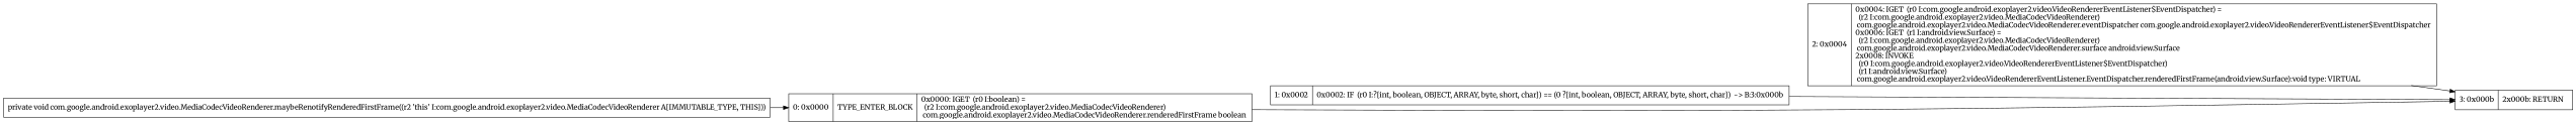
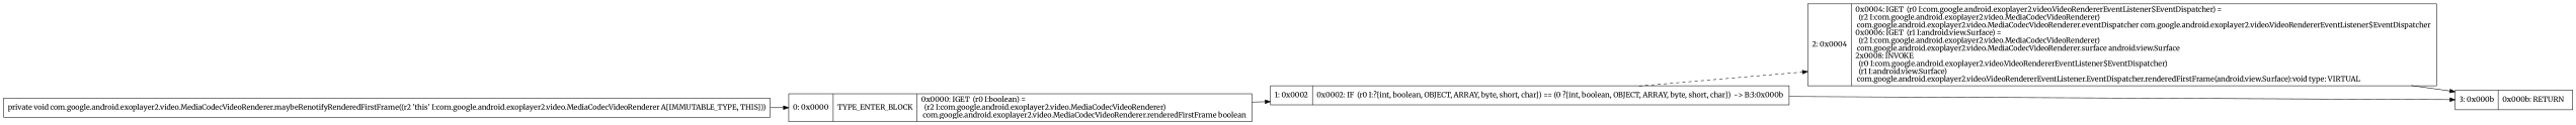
  digraph {
    fontname=Merriweather
    rankdir=LR
    node [fontname=Merriweather shape=record]
    edge [fontname=Merriweather]
    n1 [label="{0\:\ 0x0000|TYPE_ENTER_BLOCK\l|0x0000: IGET  (r0 I:boolean) = \l  (r2 I:com.google.android.exoplayer2.video.MediaCodecVideoRenderer)\l com.google.android.exoplayer2.video.MediaCodecVideoRenderer.renderedFirstFrame boolean \l}"]
    n2 [label="{1\:\ 0x0002|0x0002: IF  (r0 I:?[int, boolean, OBJECT, ARRAY, byte, short, char]) == (0 ?[int, boolean, OBJECT, ARRAY, byte, short, char])  \-\> B:3:0x000b \l}"]
    n3 [label="{2\:\ 0x0004|0x0004: IGET  (r0 I:com.google.android.exoplayer2.video.VideoRendererEventListener$EventDispatcher) = \l  (r2 I:com.google.android.exoplayer2.video.MediaCodecVideoRenderer)\l com.google.android.exoplayer2.video.MediaCodecVideoRenderer.eventDispatcher com.google.android.exoplayer2.video.VideoRendererEventListener$EventDispatcher \l0x0006: IGET  (r1 I:android.view.Surface) = \l  (r2 I:com.google.android.exoplayer2.video.MediaCodecVideoRenderer)\l com.google.android.exoplayer2.video.MediaCodecVideoRenderer.surface android.view.Surface \l2x0008: INVOKE  \l  (r0 I:com.google.android.exoplayer2.video.VideoRendererEventListener$EventDispatcher)\l  (r1 I:android.view.Surface)\l com.google.android.exoplayer2.video.VideoRendererEventListener.EventDispatcher.renderedFirstFrame(android.view.Surface):void type: VIRTUAL \l}"]
-   n4 [label="{3\:\ 0x000b|2x000b: RETURN   \l}"]
+   n4 [label="{3\:\ 0x000b|0x000b: RETURN   \l}"]
    n5 [label="{private void com.google.android.exoplayer2.video.MediaCodecVideoRenderer.maybeRenotifyRenderedFirstFrame((r2 'this' I:com.google.android.exoplayer2.video.MediaCodecVideoRenderer A[IMMUTABLE_TYPE, THIS])) }"]
-   n1 -> n4
+   n1 -> n2
+   n2 -> n3 [style=dashed]
    n2 -> n4
    n3 -> n4
    n5 -> n1
  }
